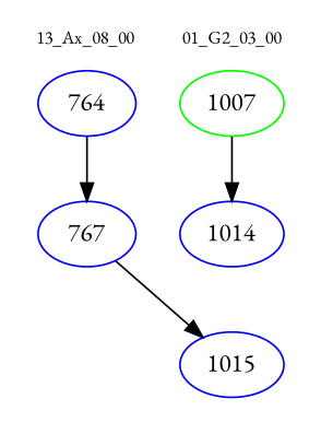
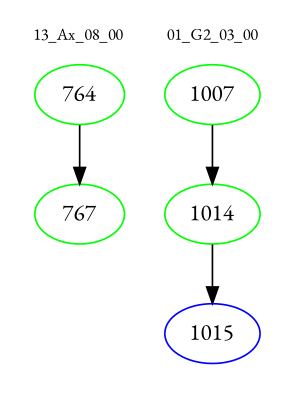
  digraph {
    fontname="EB Garamond"
    node [color=blue fontname="EB Garamond"]
    edge [color=black fontname="EB Garamond"]
-   n1 [label=764]
-   n2 [label=767]
+   n1 [color=green label=764]
+   n2 [color=green label=767]
    n3 [color=green label=1007]
-   n4 [label=1014]
+   n4 [color=green label=1014]
    n5 [label=1015]
    subgraph cluster_1 {
      color=white
      fontsize=10
      label="13_Ax_08_00"
      n1
      n2
    }
    subgraph cluster_2 {
      color=white
      fontsize=10
      label="01_G2_03_00"
      n3
      n4
      n5
    }
    n1 -> n2
    n3 -> n4
-   n2 -> n5
+   n4 -> n5
  }
